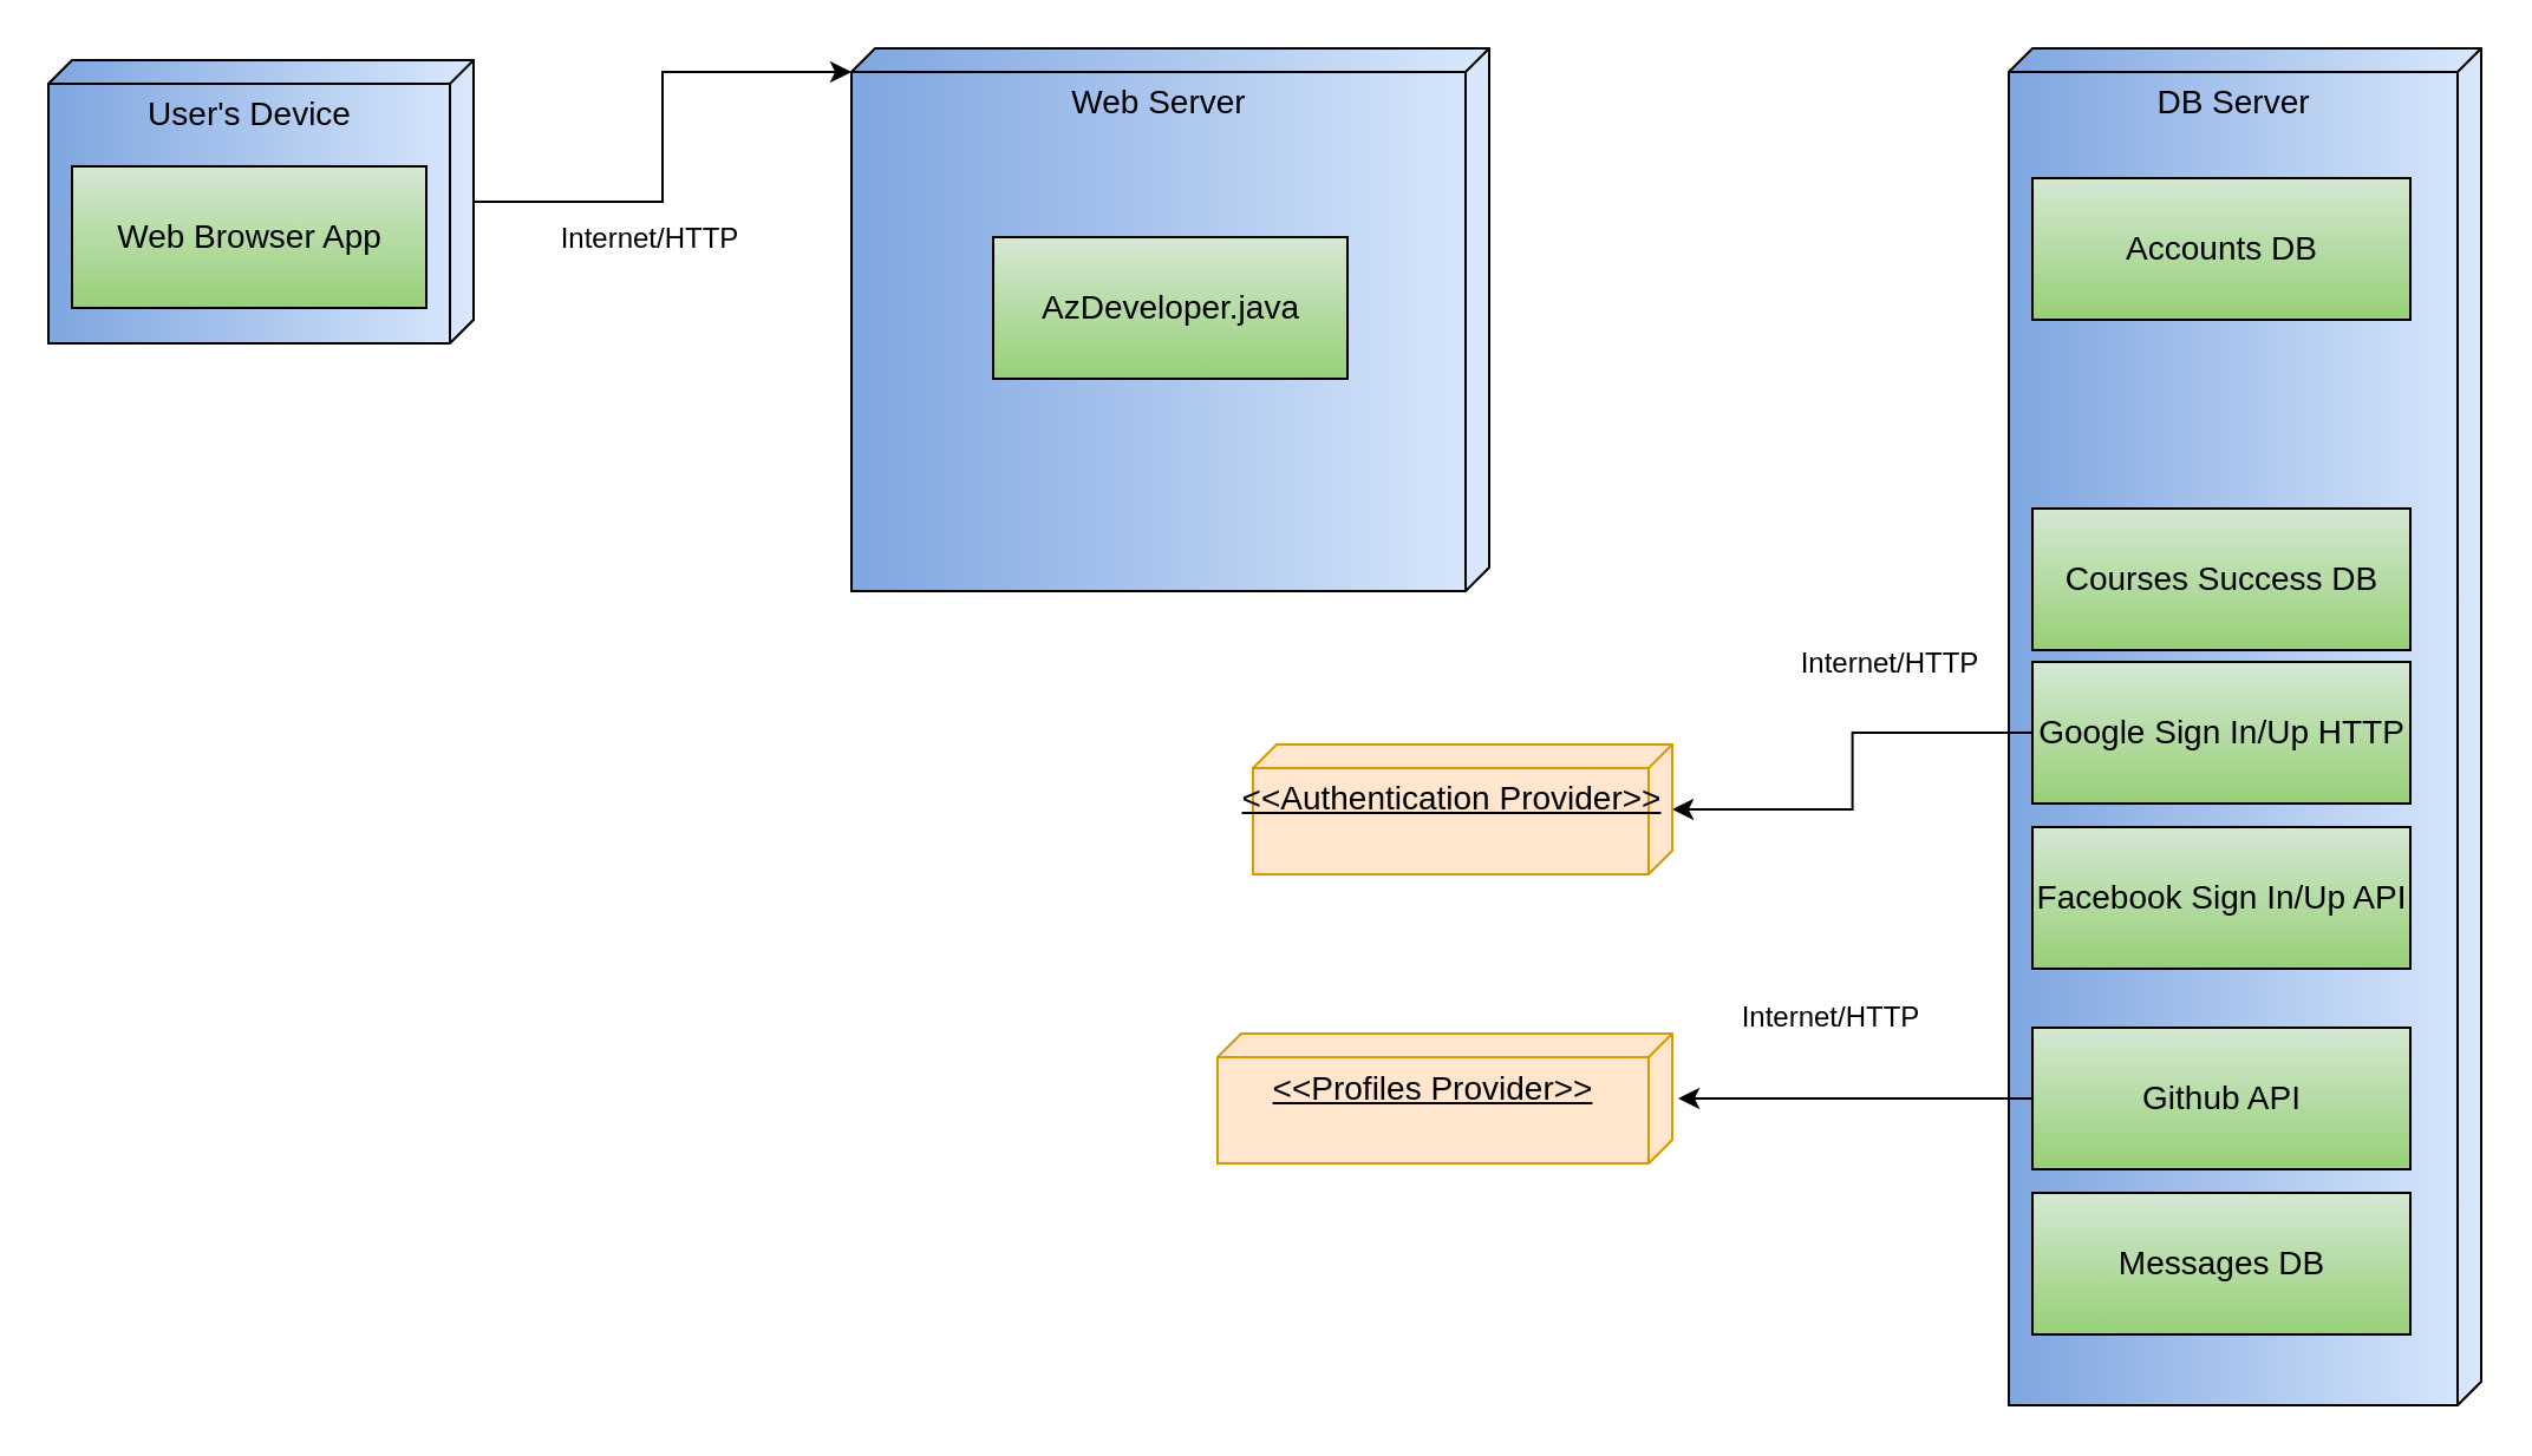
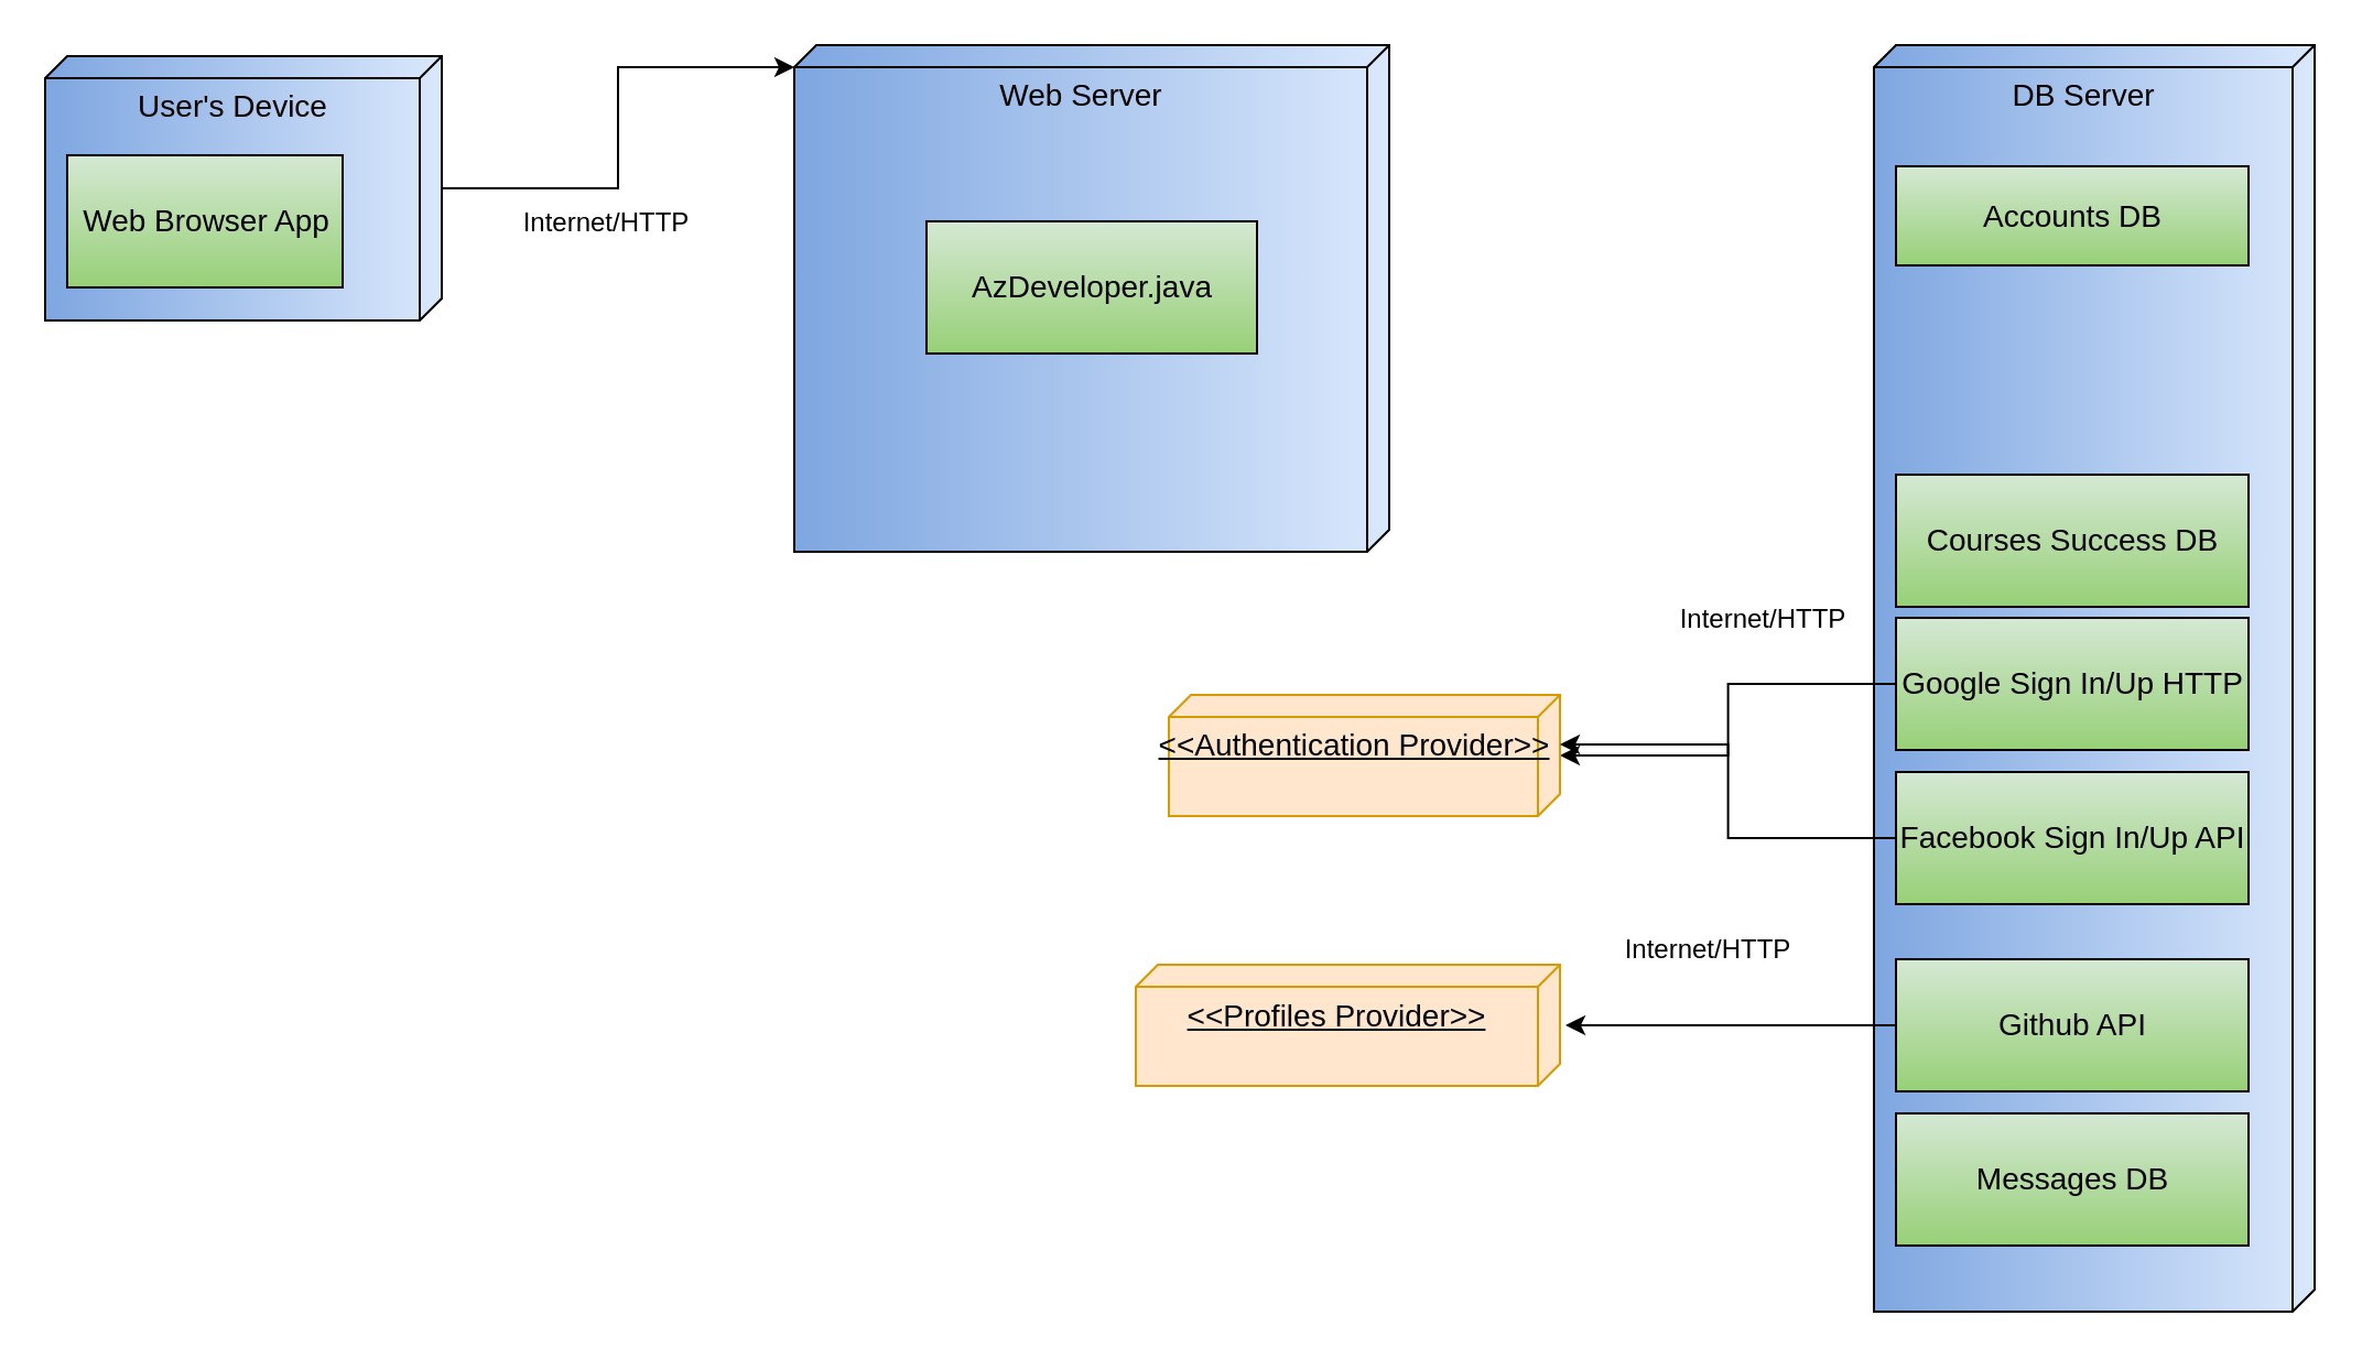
  <mxCell id="0" />
  <mxCell id="1" parent="0" />
  <mxCell id="2" style="edgeStyle=orthogonalEdgeStyle;rounded=0;orthogonalLoop=1;jettySize=auto;html=1;entryX=0;entryY=0;entryDx=10;entryDy=270;entryPerimeter=0;" parent="1" source="3" target="4" edge="1"><mxGeometry relative="1" as="geometry" /></mxCell>
  <mxCell id="3" value="User's Device" style="verticalAlign=top;align=center;spacingTop=8;spacingLeft=2;spacingRight=12;shape=cube;size=10;direction=south;fontStyle=0;html=1;fontSize=14;fillColor=#dae8fc;gradientColor=#7ea6e0;strokeColor=#000000;" parent="1" vertex="1"><mxGeometry x="20" y="25" width="180" height="120" as="geometry" /></mxCell>
  <mxCell id="4" value="Web Server" style="verticalAlign=top;align=center;spacingTop=8;spacingLeft=2;spacingRight=12;shape=cube;size=10;direction=south;fontStyle=0;html=1;fontSize=14;fillColor=#dae8fc;gradientColor=#7ea6e0;strokeColor=#000000;" parent="1" vertex="1"><mxGeometry x="360" y="20" width="270" height="230" as="geometry" /></mxCell>
  <mxCell id="5" value="DB Server" style="verticalAlign=top;align=center;spacingTop=8;spacingLeft=2;spacingRight=12;shape=cube;size=10;direction=south;fontStyle=0;html=1;fontSize=14;fillColor=#dae8fc;gradientColor=#7ea6e0;strokeColor=#000000;" parent="1" vertex="1"><mxGeometry x="850" y="20" width="200" height="575" as="geometry" /></mxCell>
- <mxCell id="6" value="Accounts DB" style="html=1;dropTarget=0;align=center;fontSize=14;fillColor=#d5e8d4;strokeColor=#000000;gradientColor=#97d077;" parent="1" vertex="1"><mxGeometry x="860" y="75" width="160" height="60" as="geometry" /></mxCell>
+ <mxCell id="6" value="Accounts DB" style="html=1;dropTarget=0;align=center;fontSize=14;fillColor=#d5e8d4;strokeColor=#000000;gradientColor=#97d077;" parent="1" vertex="1"><mxGeometry x="860" y="75" width="160" height="45" as="geometry" /></mxCell>
  <mxCell id="7" value="Courses Success DB" style="html=1;dropTarget=0;align=center;fontSize=14;fillColor=#d5e8d4;strokeColor=#000000;gradientColor=#97d077;" parent="1" vertex="1"><mxGeometry x="860" y="215" width="160" height="60" as="geometry" /></mxCell>
  <mxCell id="8" value="AzDeveloper.java" style="html=1;dropTarget=0;align=center;fontSize=14;fillColor=#d5e8d4;strokeColor=#000000;gradientColor=#97d077;" parent="1" vertex="1"><mxGeometry x="420" y="100" width="150" height="60" as="geometry" /></mxCell>
- <mxCell id="9" value="Web Browser App" style="html=1;dropTarget=0;align=center;fontSize=14;fillColor=#d5e8d4;strokeColor=#000000;gradientColor=#97d077;" parent="1" vertex="1"><mxGeometry x="30" y="70" width="150" height="60" as="geometry" /></mxCell>
+ <mxCell id="9" value="Web Browser App" style="html=1;dropTarget=0;align=center;fontSize=14;fillColor=#d5e8d4;strokeColor=#000000;gradientColor=#97d077;" parent="1" vertex="1"><mxGeometry x="30" y="70" width="125" height="60" as="geometry" /></mxCell>
  <mxCell id="10" value="&lt;font style=&quot;font-size: 12px&quot;&gt;Internet/HTTP&lt;/font&gt;" style="text;html=1;strokeColor=none;fillColor=none;align=center;verticalAlign=middle;whiteSpace=wrap;rounded=0;fontSize=14;" parent="1" vertex="1"><mxGeometry x="230" y="85" width="90" height="30" as="geometry" /></mxCell>
  <mxCell id="11" style="edgeStyle=orthogonalEdgeStyle;rounded=0;orthogonalLoop=1;jettySize=auto;html=1;" parent="1" source="12" target="13" edge="1"><mxGeometry relative="1" as="geometry" /></mxCell>
  <mxCell id="12" value="Google Sign In/Up HTTP" style="html=1;dropTarget=0;align=center;fontSize=14;fillColor=#d5e8d4;strokeColor=#000000;gradientColor=#97d077;" parent="1" vertex="1"><mxGeometry x="860" y="280" width="160" height="60" as="geometry" /></mxCell>
  <mxCell id="13" value="&amp;lt;&amp;lt;Authentication Provider&amp;gt;&amp;gt;" style="verticalAlign=top;align=center;spacingTop=8;spacingLeft=2;spacingRight=12;shape=cube;size=10;direction=south;fontStyle=4;html=1;fontSize=14;fillColor=#ffe6cc;strokeColor=#d79b00;" parent="1" vertex="1"><mxGeometry x="530" y="315" width="177.5" height="55" as="geometry" /></mxCell>
  <mxCell id="14" value="&lt;font style=&quot;font-size: 12px&quot;&gt;Internet/HTTP&lt;/font&gt;" style="text;html=1;strokeColor=none;fillColor=none;align=center;verticalAlign=middle;whiteSpace=wrap;rounded=0;fontSize=14;" parent="1" vertex="1"><mxGeometry x="755" y="265" width="90" height="30" as="geometry" /></mxCell>
+ <mxCell id="15" style="edgeStyle=orthogonalEdgeStyle;rounded=0;orthogonalLoop=1;jettySize=auto;html=1;entryX=0;entryY=0;entryDx=22.5;entryDy=0;entryPerimeter=0;" parent="1" source="16" target="13" edge="1"><mxGeometry relative="1" as="geometry" /></mxCell>
  <mxCell id="16" value="Facebook Sign In/Up API" style="html=1;dropTarget=0;align=center;fontSize=14;fillColor=#d5e8d4;strokeColor=#000000;gradientColor=#97d077;" parent="1" vertex="1"><mxGeometry x="860" y="350" width="160" height="60" as="geometry" /></mxCell>
  <mxCell id="17" style="edgeStyle=orthogonalEdgeStyle;rounded=0;orthogonalLoop=1;jettySize=auto;html=1;" parent="1" source="18" edge="1"><mxGeometry relative="1" as="geometry"><mxPoint x="710" y="465" as="targetPoint" /></mxGeometry></mxCell>
  <mxCell id="18" value="Github API" style="html=1;dropTarget=0;align=center;fontSize=14;fillColor=#d5e8d4;strokeColor=#000000;gradientColor=#97d077;" parent="1" vertex="1"><mxGeometry x="860" y="435" width="160" height="60" as="geometry" /></mxCell>
  <mxCell id="19" value="Messages DB" style="html=1;dropTarget=0;align=center;fontSize=14;fillColor=#d5e8d4;strokeColor=#000000;gradientColor=#97d077;" parent="1" vertex="1"><mxGeometry x="860" y="505" width="160" height="60" as="geometry" /></mxCell>
  <mxCell id="20" value="&amp;lt;&amp;lt;Profiles Provider&amp;gt;&amp;gt;" style="verticalAlign=top;align=center;spacingTop=8;spacingLeft=2;spacingRight=12;shape=cube;size=10;direction=south;fontStyle=4;html=1;fontSize=14;fillColor=#ffe6cc;strokeColor=#d79b00;" parent="1" vertex="1"><mxGeometry x="515" y="437.5" width="192.5" height="55" as="geometry" /></mxCell>
  <mxCell id="21" value="&lt;font style=&quot;font-size: 12px&quot;&gt;Internet/HTTP&lt;/font&gt;" style="text;html=1;strokeColor=none;fillColor=none;align=center;verticalAlign=middle;whiteSpace=wrap;rounded=0;fontSize=14;" parent="1" vertex="1"><mxGeometry x="730" y="415" width="90" height="30" as="geometry" /></mxCell>
